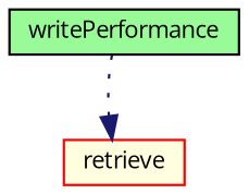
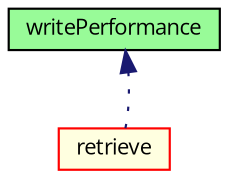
  digraph {
    rankdir=TB
    fontname="Open Sans"
    node [fontname="Open Sans" fontsize=10 shape=box style=filled]
    n1 [color=black fillcolor=palegreen fontcolor=black height=0.2 label=writePerformance width=0.4]
    n2 [color=red height=0.2 label=retrieve width=0.4 fillcolor=lightyellow]
-   n1 -> n2 [color=midnightblue fontname="Open Sans" fontsize=10 labelfontname=Helvetica labelfontsize=10 style=dotted]
+   n2 -> n1 [color=midnightblue fontname="Open Sans" fontsize=10 labelfontname=Helvetica labelfontsize=10 style=dotted]
  }
